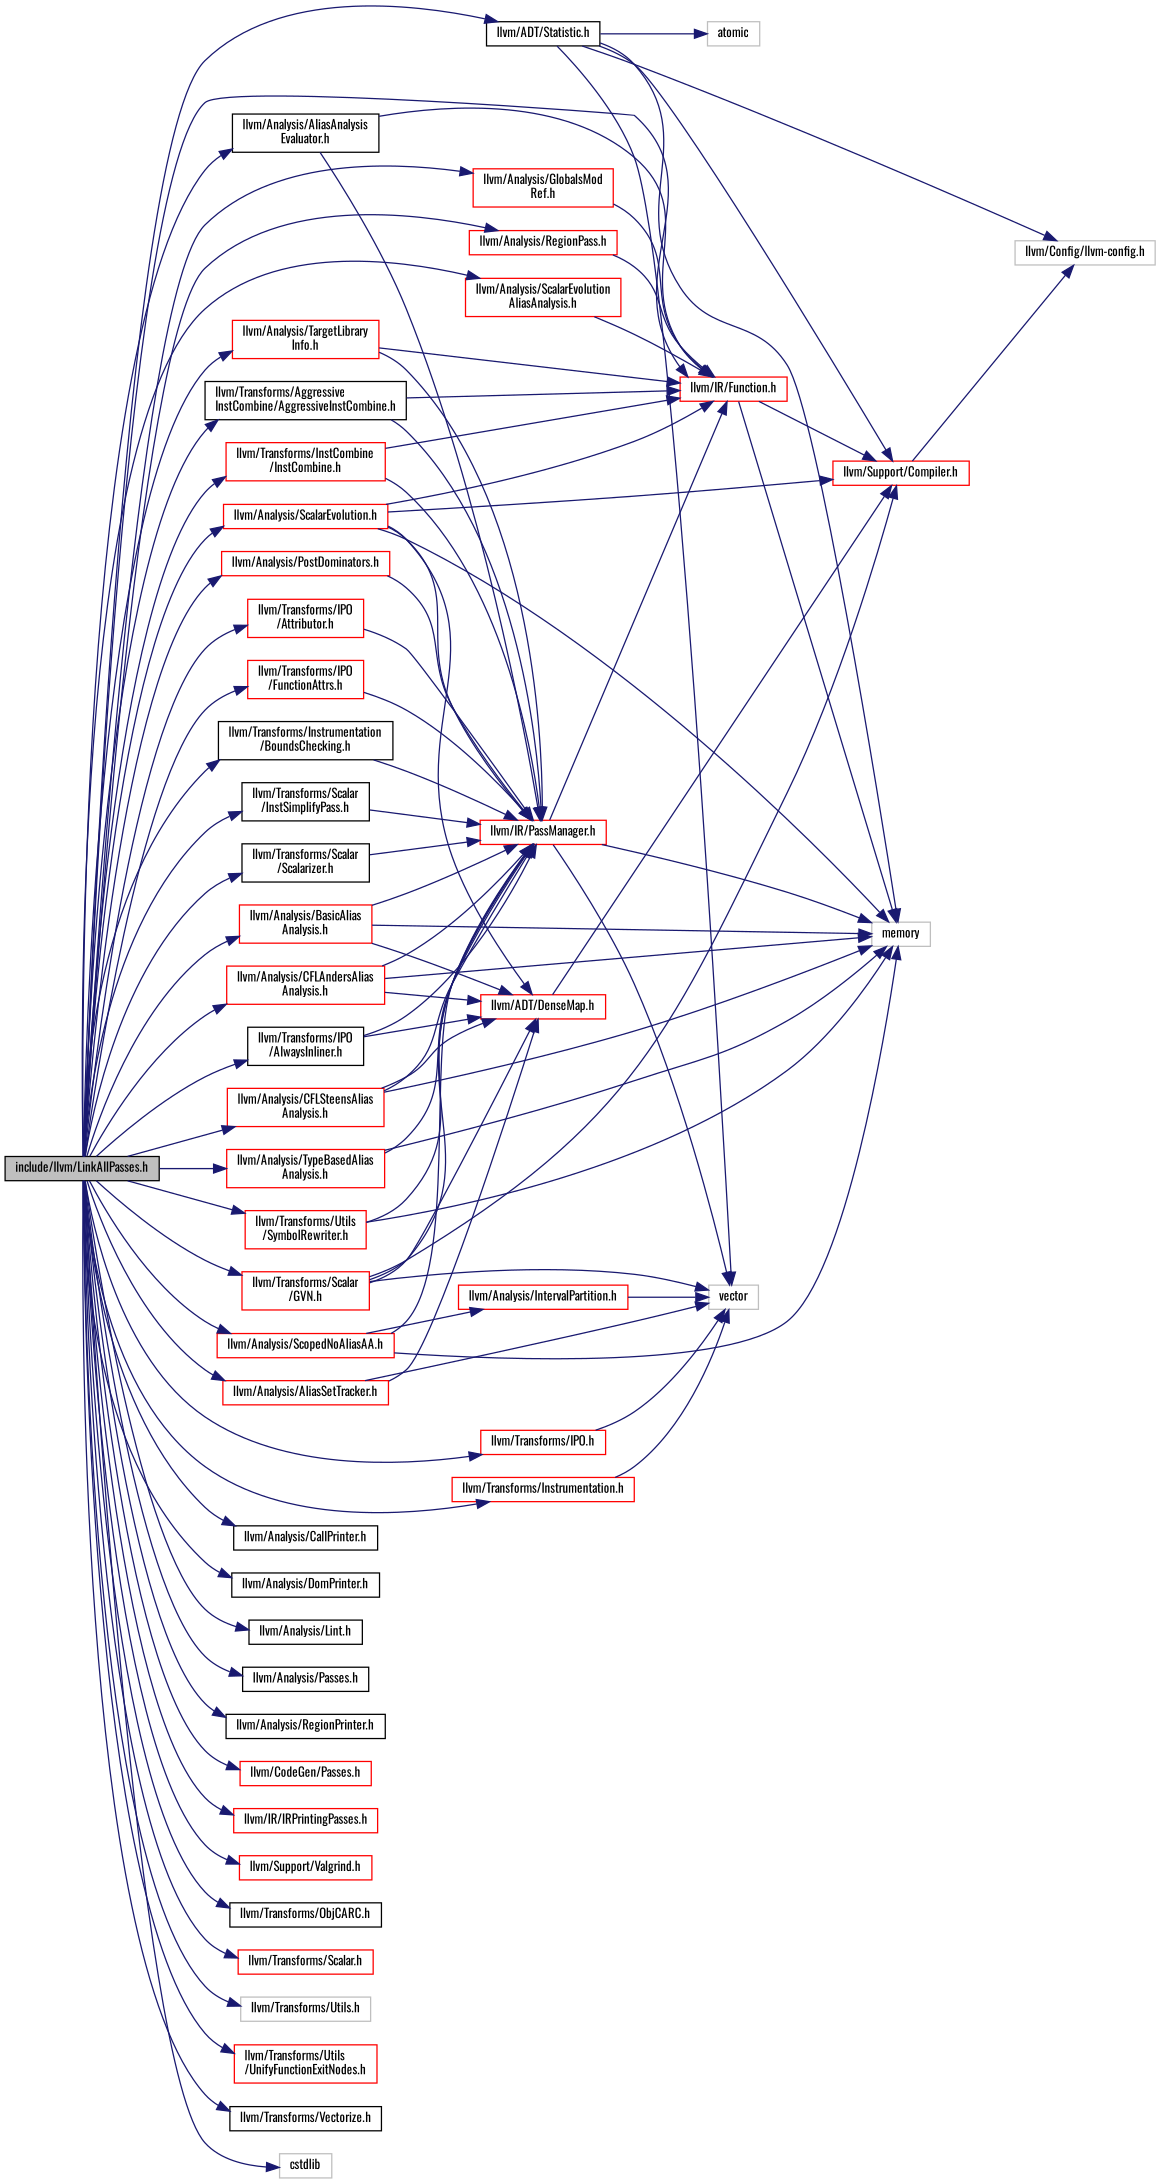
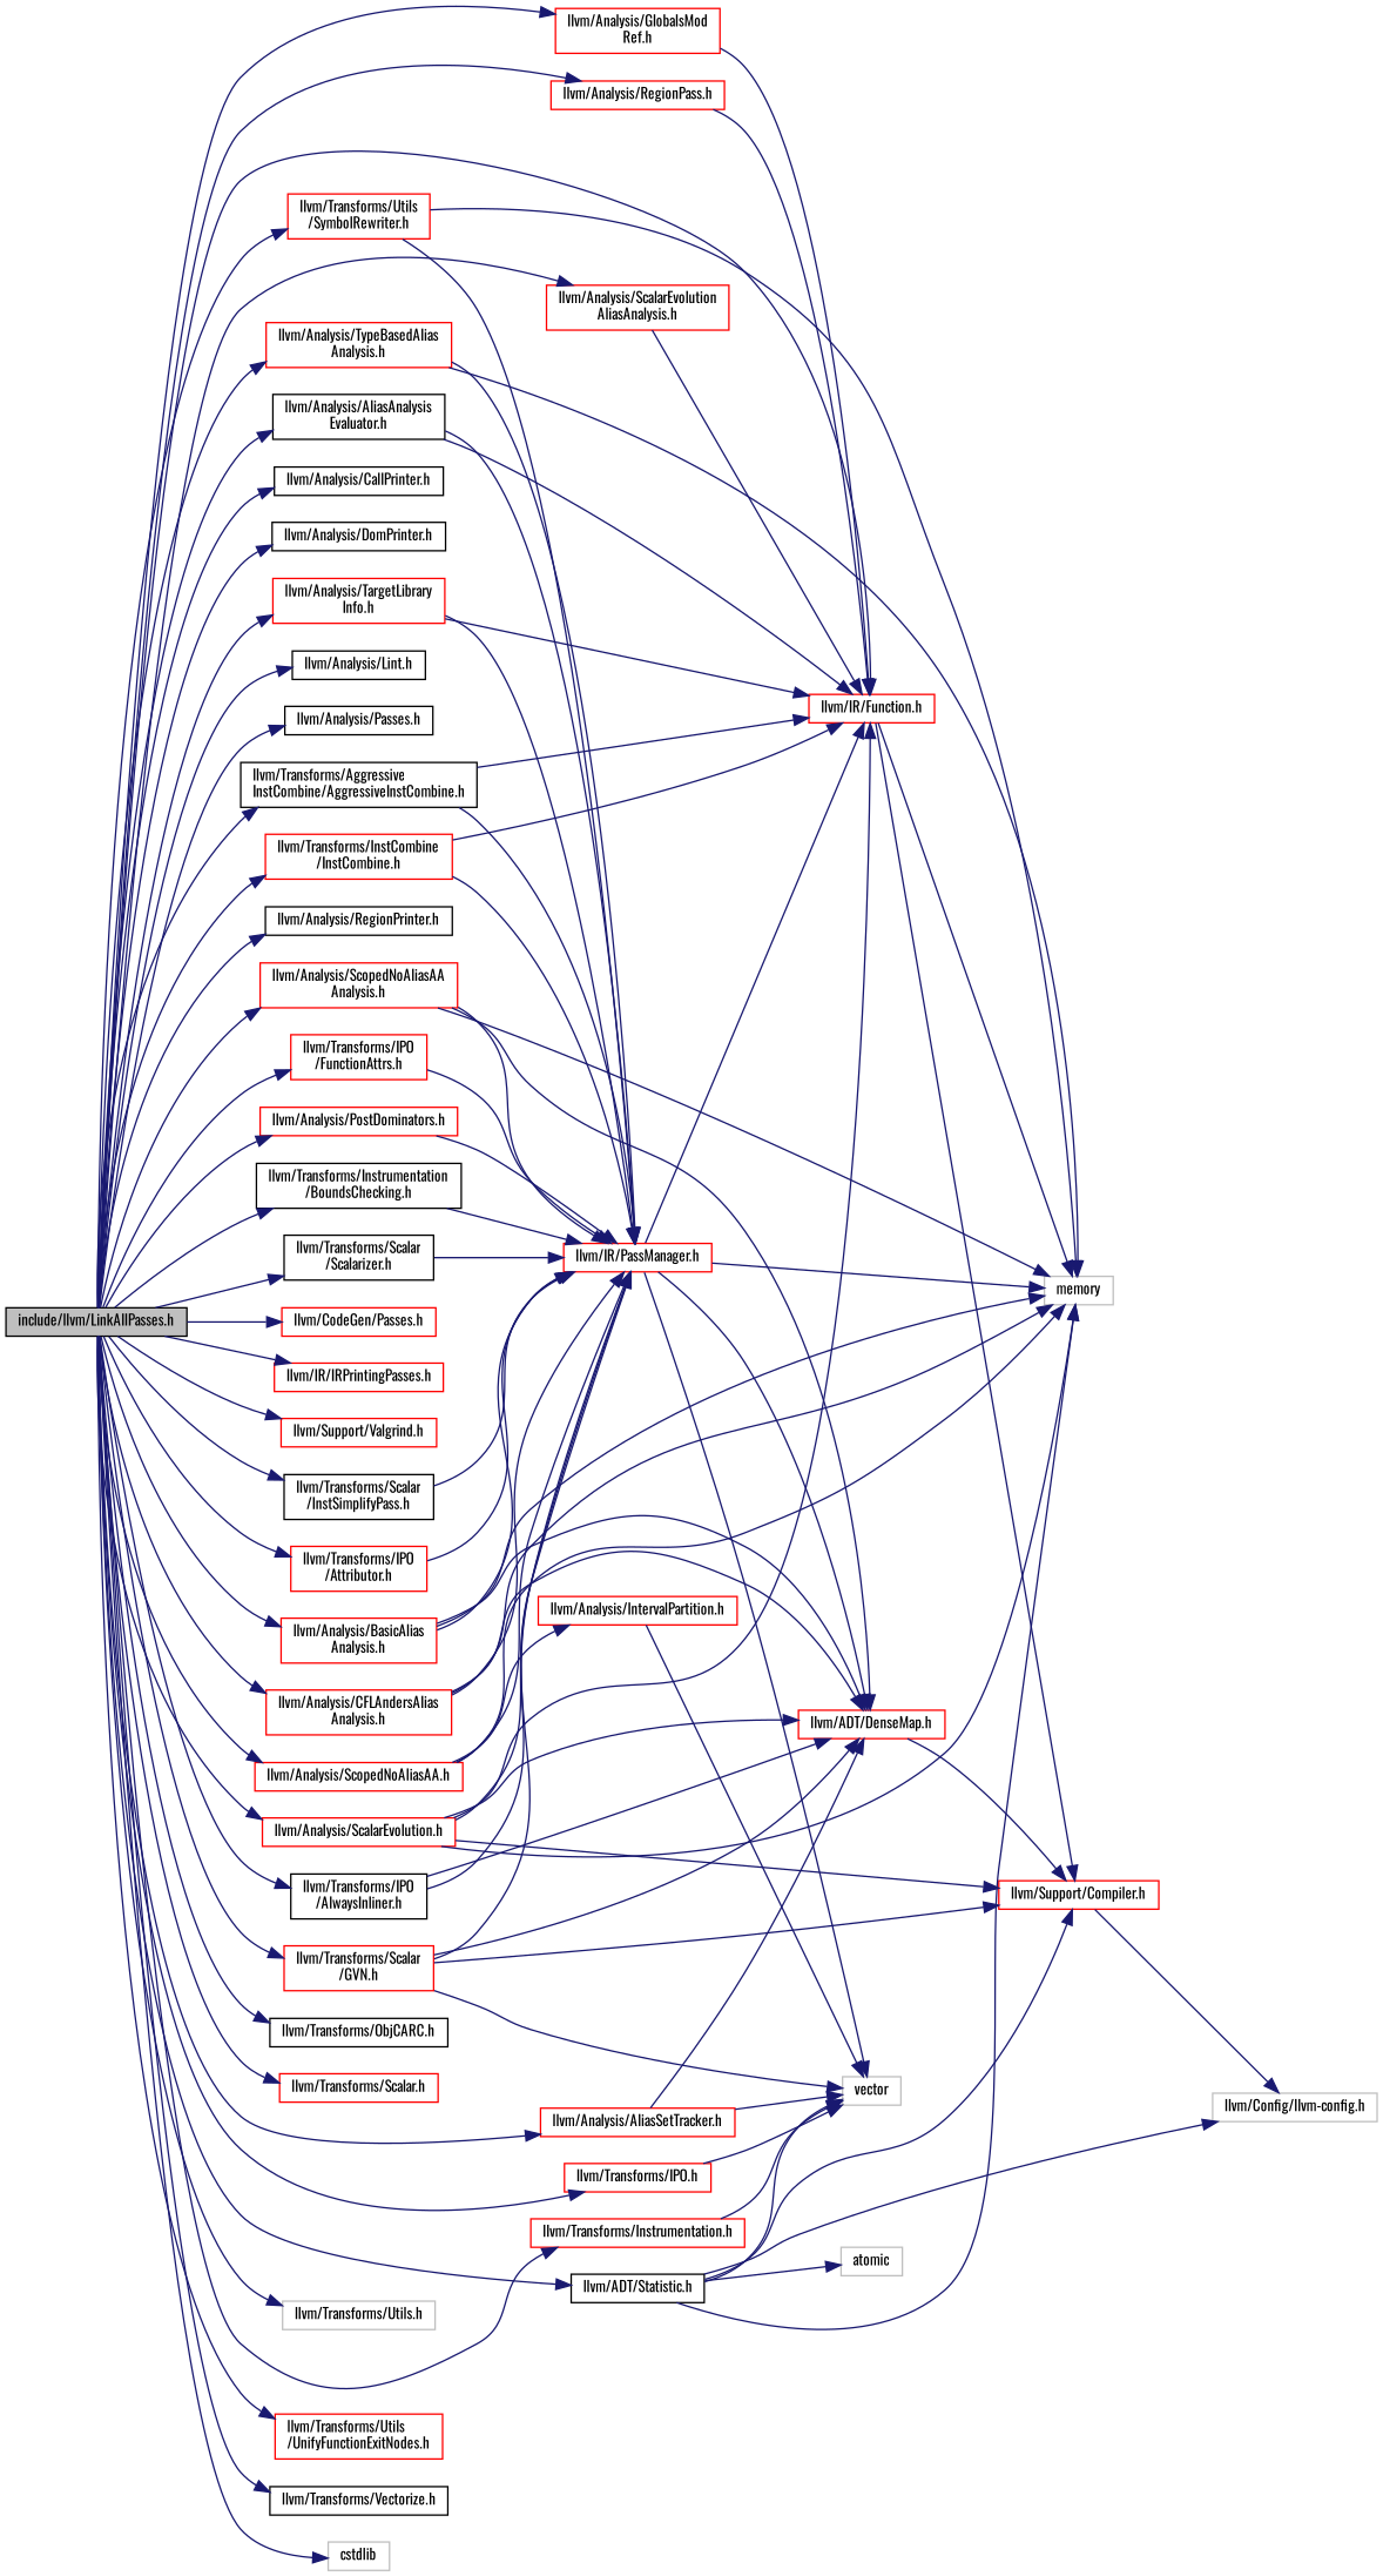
  digraph {
    fontname=Oswald
    rankdir=LR
    node [color=red fontname=Oswald fontsize=10 shape=box]
    edge [color=midnightblue fontname=Oswald fontsize=10 labelfontname=Helvetica labelfontsize=10 style=solid]
    n1 [color=black fillcolor=grey75 fontcolor=black height=0.2 label="include/llvm/LinkAllPasses.h" style=filled width=0.4]
    n2 [color=black height=0.2 label="llvm/ADT/Statistic.h" width=0.4]
    n3 [color=black height=0.2 label="llvm/Analysis/AliasAnalysis\lEvaluator.h" width=0.4]
    n4 [height=0.2 label="llvm/IR/Function.h" width=0.4]
    n5 [height=0.2 label="llvm/Analysis/AliasSetTracker.h" width=0.4]
    n6 [height=0.2 label="llvm/Analysis/BasicAlias\lAnalysis.h" width=0.4]
    n7 [height=0.2 label="llvm/Analysis/CFLAndersAlias\lAnalysis.h" width=0.4]
-   n8 [height=0.2 label="llvm/Analysis/CFLSteensAlias\lAnalysis.h" width=0.4]
+   n8 [height=0.2 label="llvm/Analysis/ScopedNoAliasAA\lAnalysis.h" width=0.4]
    n9 [color=black height=0.2 label="llvm/Analysis/CallPrinter.h" width=0.4]
    n10 [color=black height=0.2 label="llvm/Analysis/DomPrinter.h" width=0.4]
    n11 [height=0.2 label="llvm/Analysis/GlobalsMod\lRef.h" width=0.4]
    n12 [color=black height=0.2 label="llvm/Analysis/Lint.h" width=0.4]
    n13 [color=black height=0.2 label="llvm/Analysis/Passes.h" width=0.4]
    n14 [height=0.2 label="llvm/Analysis/PostDominators.h" width=0.4]
    n15 [height=0.2 label="llvm/Analysis/RegionPass.h" width=0.4]
    n16 [color=black height=0.2 label="llvm/Analysis/RegionPrinter.h" width=0.4]
    n17 [height=0.2 label="llvm/Analysis/ScalarEvolution.h" width=0.4]
    n18 [height=0.2 label="llvm/Analysis/ScalarEvolution\lAliasAnalysis.h" width=0.4]
    n19 [height=0.2 label="llvm/Analysis/ScopedNoAliasAA.h" width=0.4]
    n20 [height=0.2 label="llvm/Analysis/TargetLibrary\lInfo.h" width=0.4]
    n21 [height=0.2 label="llvm/Analysis/TypeBasedAlias\lAnalysis.h" width=0.4]
    n22 [height=0.2 label="llvm/CodeGen/Passes.h" width=0.4]
    n23 [height=0.2 label="llvm/IR/IRPrintingPasses.h" width=0.4]
    n24 [height=0.2 label="llvm/Support/Valgrind.h" width=0.4]
    n25 [color=black height=0.2 label="llvm/Transforms/Aggressive\lInstCombine/AggressiveInstCombine.h" width=0.4]
    n26 [height=0.2 label="llvm/Transforms/IPO.h" width=0.4]
    n27 [color=black height=0.2 label="llvm/Transforms/IPO\l/AlwaysInliner.h" width=0.4]
    n28 [height=0.2 label="llvm/Transforms/IPO\l/Attributor.h" width=0.4]
    n29 [height=0.2 label="llvm/Transforms/IPO\l/FunctionAttrs.h" width=0.4]
    n30 [height=0.2 label="llvm/Transforms/InstCombine\l/InstCombine.h" width=0.4]
    n31 [height=0.2 label="llvm/Transforms/Instrumentation.h" width=0.4]
    n32 [color=black height=0.2 label="llvm/Transforms/Instrumentation\l/BoundsChecking.h" width=0.4]
    n33 [color=black height=0.2 label="llvm/Transforms/ObjCARC.h" width=0.4]
    n34 [height=0.2 label="llvm/Transforms/Scalar.h" width=0.4]
    n35 [height=0.2 label="llvm/Transforms/Scalar\l/GVN.h" width=0.4]
    n36 [color=black height=0.2 label="llvm/Transforms/Scalar\l/InstSimplifyPass.h" width=0.4]
    n37 [color=black height=0.2 label="llvm/Transforms/Scalar\l/Scalarizer.h" width=0.4]
    n38 [color=grey75 height=0.2 label="llvm/Transforms/Utils.h" width=0.4]
    n39 [height=0.2 label="llvm/Transforms/Utils\l/SymbolRewriter.h" width=0.4]
    n40 [height=0.2 label="llvm/Transforms/Utils\l/UnifyFunctionExitNodes.h" width=0.4]
    n41 [color=black height=0.2 label="llvm/Transforms/Vectorize.h" width=0.4]
    n42 [color=grey75 height=0.2 label=cstdlib width=0.4]
    n43 [color=grey75 height=0.2 label="llvm/Config/llvm-config.h" width=0.4]
    n44 [height=0.2 label="llvm/Support/Compiler.h" width=0.4]
    n45 [color=grey75 height=0.2 label=atomic width=0.4]
    n46 [color=grey75 height=0.2 label=memory width=0.4]
    n47 [color=grey75 height=0.2 label=vector width=0.4]
    n48 [height=0.2 label="llvm/IR/PassManager.h" width=0.4]
    n49 [height=0.2 label="llvm/ADT/DenseMap.h" width=0.4]
    n50 [height=0.2 label="llvm/Analysis/IntervalPartition.h" width=0.4]
    n1 -> n2
    n1 -> n3
    n1 -> n4
    n1 -> n5
    n1 -> n6
    n1 -> n7
    n1 -> n8
    n1 -> n9
    n1 -> n10
    n1 -> n11
    n1 -> n12
    n1 -> n13
    n1 -> n14
    n1 -> n15
    n1 -> n16
    n1 -> n17
    n1 -> n18
    n1 -> n19
    n1 -> n20
    n1 -> n21
    n1 -> n22
    n1 -> n23
    n1 -> n24
    n1 -> n25
    n1 -> n26
    n1 -> n27
    n1 -> n28
    n1 -> n29
    n1 -> n30
    n1 -> n31
    n1 -> n32
    n1 -> n33
    n1 -> n34
    n1 -> n35
    n1 -> n36
    n1 -> n37
    n1 -> n38
    n1 -> n39
    n1 -> n40
    n1 -> n41
    n1 -> n42
    n2 -> n43
    n2 -> n44
    n2 -> n45
    n2 -> n46
    n2 -> n47
    n3 -> n4
    n3 -> n48
    n4 -> n44
    n4 -> n46
    n5 -> n47
    n5 -> n49
    n6 -> n46
    n6 -> n48
    n6 -> n49
    n7 -> n46
    n7 -> n48
    n7 -> n49
    n8 -> n46
    n8 -> n48
    n8 -> n49
    n11 -> n4
    n14 -> n48
    n15 -> n4
    n17 -> n4
    n17 -> n44
    n17 -> n46
    n17 -> n48
    n17 -> n49
    n18 -> n4
    n19 -> n46
    n19 -> n48
    n19 -> n50
    n20 -> n4
    n20 -> n48
    n21 -> n46
    n21 -> n48
    n25 -> n4
    n25 -> n48
    n26 -> n47
    n27 -> n48
    n27 -> n49
    n28 -> n48
    n29 -> n48
    n30 -> n4
    n30 -> n48
    n31 -> n47
    n32 -> n48
    n35 -> n44
    n35 -> n47
    n35 -> n48
    n35 -> n49
    n36 -> n48
    n37 -> n48
    n39 -> n46
    n39 -> n48
    n44 -> n43
    n48 -> n4
    n48 -> n46
    n48 -> n47
+   n48 -> n49
    n49 -> n44
    n50 -> n47
  }
